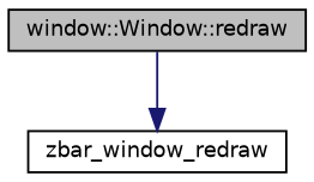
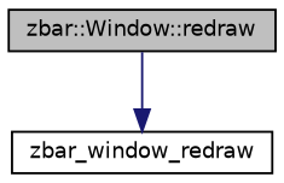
  digraph {
    rankdir=TB
    node [color=black fontname=Helvetica fontsize=10 shape=record style=filled]
-   n1 [fillcolor=grey75 fontcolor=black height=0.2 label="window::Window::redraw" width=0.4]
+   n1 [fillcolor=grey75 fontcolor=black height=0.2 label="zbar::Window::redraw" width=0.4]
    n2 [fillcolor=white height=0.2 label=zbar_window_redraw width=0.4]
    n1 -> n2 [color=midnightblue fontname=Helvetica fontsize=10 labelfontname=Helvetica labelfontsize=10 style=solid]
  }
